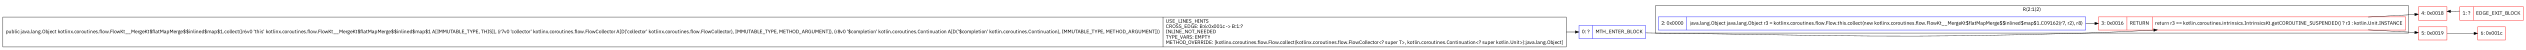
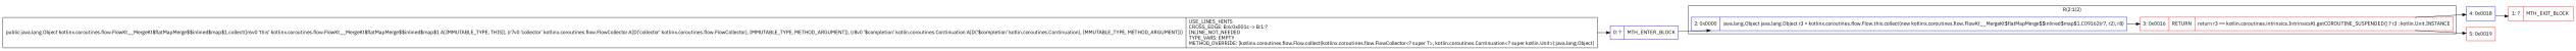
  digraph {
    fontname="IBM Plex Sans"
    rankdir=LR
    node [color=red fontname="IBM Plex Sans" shape=record]
    edge [fontname="IBM Plex Sans"]
    n1 [color=blue label="{2\:\ 0x0000|java.lang.Object java.lang.Object r3 = kotlinx.coroutines.flow.Flow.this.collect(new kotlinx.coroutines.flow.FlowKt__MergeKt$flatMapMerge$$inlined$map$1.C09162(r7, r2), r8)\l}"]
    n2 [label="{3\:\ 0x0016|RETURN\l|return r3 == kotlin.coroutines.intrinsics.IntrinsicsKt.getCOROUTINE_SUSPENDED() ? r3 : kotlin.Unit.INSTANCE\l}"]
-   n3 [label="{4\:\ 0x0018}"]
+   n3 [color=blue label="{4\:\ 0x0018}"]
    n4 [label="{5\:\ 0x0019}"]
-   n5 [label="{1\:\ ?|EDGE_EXIT_BLOCK\l}"]
-   n6 [label="{6\:\ 0x001c}"]
+   n5 [label="{1\:\ ?|MTH_EXIT_BLOCK\l}"]
    n7 [color=blue label="{0\:\ ?|MTH_ENTER_BLOCK\l}"]
    n8 [label="{public java.lang.Object kotlinx.coroutines.flow.FlowKt__MergeKt$flatMapMerge$$inlined$map$1.collect((r6v0 'this' kotlinx.coroutines.flow.FlowKt__MergeKt$flatMapMerge$$inlined$map$1 A[IMMUTABLE_TYPE, THIS]), (r7v0 'collector' kotlinx.coroutines.flow.FlowCollector A[D('collector' kotlinx.coroutines.flow.FlowCollector), IMMUTABLE_TYPE, METHOD_ARGUMENT]), (r8v0 '$completion' kotlin.coroutines.Continuation A[D('$completion' kotlin.coroutines.Continuation), IMMUTABLE_TYPE, METHOD_ARGUMENT]))  | USE_LINES_HINTS\lCROSS_EDGE: B:6:0x001c \-\> B:1:?\lINLINE_NOT_NEEDED\lTYPE_VARS: EMPTY\lMETHOD_OVERRIDE: [kotlinx.coroutines.flow.Flow.collect(kotlinx.coroutines.flow.FlowCollector\<? super T\>, kotlin.coroutines.Continuation\<? super kotlin.Unit\>):java.lang.Object]\l}" color=""]
    subgraph cluster_1 {
      label="R(2:1|2)"
      n1
      n2
    }
    n1 -> n2
    n2 -> n3
    n2 -> n4
-   n5 -> n3
-   n4 -> n6
-   n7 -> n2
+   n3 -> n5
+   n7 -> n1
    n8 -> n7
  }
